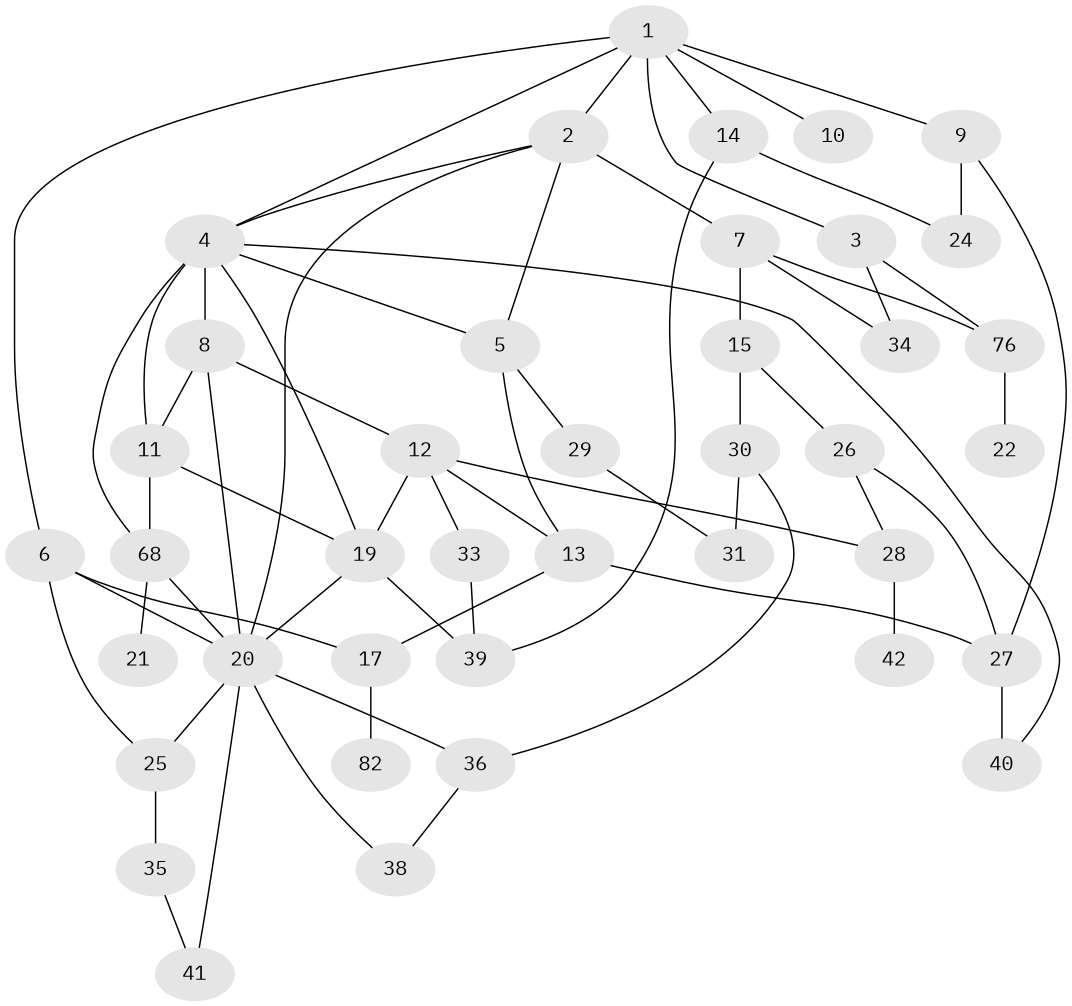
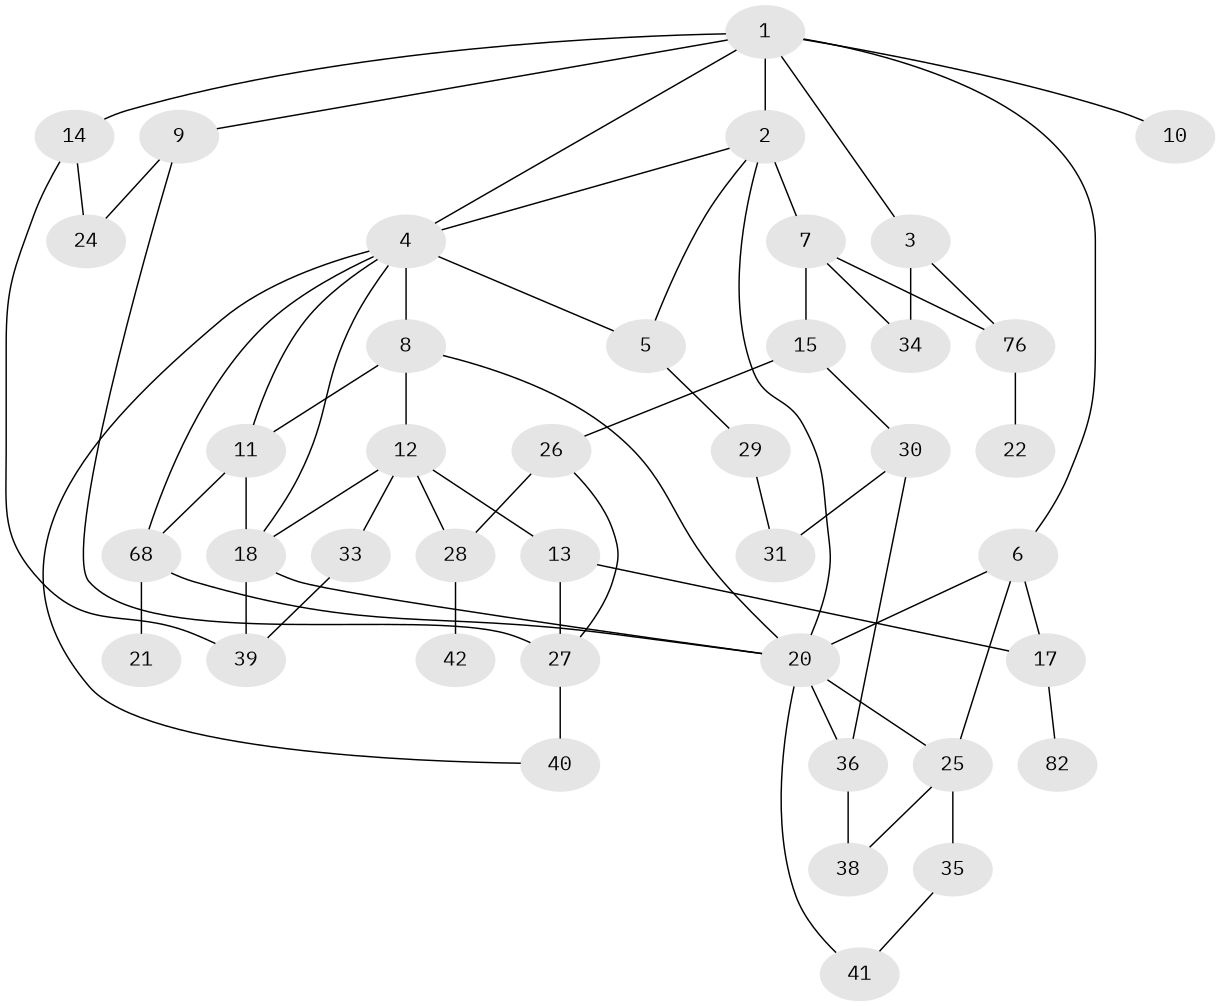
  graph {
    fontname="IBM Plex Mono"
    node [color=gray90 fontname="IBM Plex Mono" style=filled]
    edge [fontname="IBM Plex Mono" weight=1.0]
    1
    2
    3
    4
    6
    9
    10
    14
    5
    7
    20
    n12 [label=76]
    34
    8
    11
    n16 [label=68]
-   19
+   19 [label=18]
    40
    17
    25
    24
    27
    39
    13
    29
    15
    36
    38
    41
    22
    12
    21
    31
    n34 [label=82]
    35
    26
    30
    28
    33
    42
    1 -- 2
    1 -- 3
    1 -- 4
    1 -- 6
    1 -- 9
    1 -- 10
    1 -- 14
    2 -- 4
    2 -- 5
    2 -- 7 [weight=3.0]
    2 -- 20
    3 -- n12
    3 -- 34
    4 -- 5
    4 -- 8 [weight=2.0]
    4 -- 11
    4 -- n16
    4 -- 19
    4 -- 40
    6 -- 20
    6 -- 17
    6 -- 25
    9 -- 24
    9 -- 27
    14 -- 24
    14 -- 39
-   5 -- 13 [weight=2.0]
    5 -- 29
    7 -- n12
    7 -- 34
    7 -- 15
    20 -- 25
    20 -- 36
-   20 -- 38
+   25 -- 38
    20 -- 41
    n12 -- 22
    8 -- 20
    8 -- 11
    8 -- 12
    11 -- n16
    11 -- 19
    n16 -- 20
    n16 -- 21
    19 -- 20
    19 -- 39
    17 -- n34
    25 -- 35
    27 -- 40 [weight=2.0]
    13 -- 17 [weight=2.0]
    13 -- 27
    29 -- 31
    15 -- 26
    15 -- 30
    36 -- 38
    12 -- 19 [weight=4.0]
    12 -- 13
    12 -- 28
    12 -- 33
    35 -- 41
    26 -- 27
    26 -- 28 [weight=2.0]
    30 -- 36
    30 -- 31
    28 -- 42
    33 -- 39
  }
